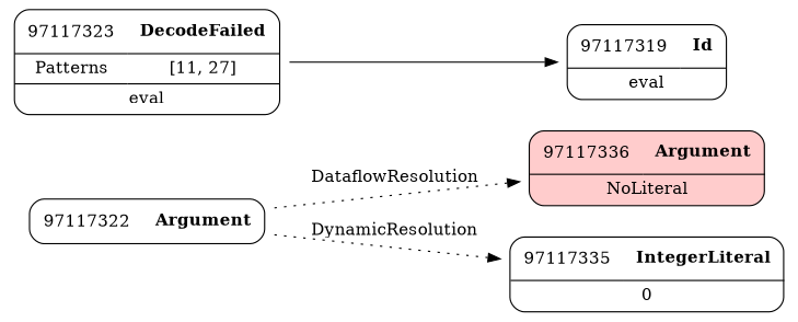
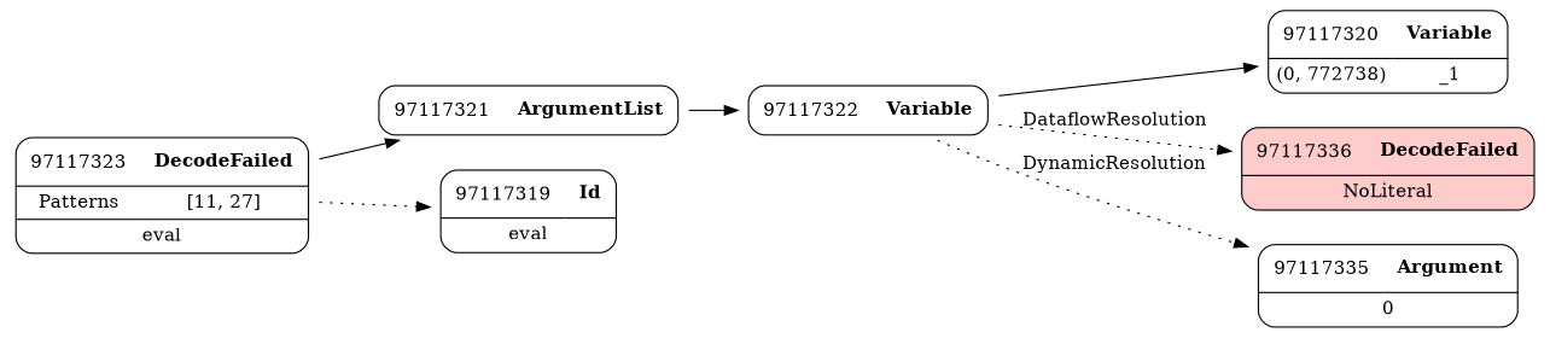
  digraph {
    rankdir=LR
    node [shape=none]
    edge [weight=2]
-   n2 [label=<<TABLE border='1' cellspacing='0' cellpadding='10' style='rounded' ><TR><TD border='0'>97117322</TD><TD border='0'><B>Argument</B></TD></TR></TABLE>>]
-   n4 [label=<<TABLE border='1' cellspacing='0' cellpadding='10' style='rounded' bgcolor='#FFCCCC' ><TR><TD border='0'>97117336</TD><TD border='0'><B>Argument</B></TD></TR><HR/><TR><TD border='0' cellpadding='5' colspan='2'>NoLiteral</TD></TR></TABLE>>]
-   n5 [label=<<TABLE border='1' cellspacing='0' cellpadding='10' style='rounded' ><TR><TD border='0'>97117335</TD><TD border='0'><B>IntegerLiteral</B></TD></TR><HR/><TR><TD border='0' cellpadding='5' colspan='2'>0</TD></TR></TABLE>>]
+   n1 [label=<<TABLE border='1' cellspacing='0' cellpadding='10' style='rounded' ><TR><TD border='0'>97117321</TD><TD border='0'><B>ArgumentList</B></TD></TR></TABLE>>]
+   n2 [label=<<TABLE border='1' cellspacing='0' cellpadding='10' style='rounded' ><TR><TD border='0'>97117322</TD><TD border='0'><B>Variable</B></TD></TR></TABLE>>]
+   n3 [label=<<TABLE border='1' cellspacing='0' cellpadding='10' style='rounded' ><TR><TD border='0'>97117320</TD><TD border='0'><B>Variable</B></TD></TR><HR/><TR><TD border='0' cellpadding='5'>(0, 772738)</TD><TD border='0' cellpadding='5'>_1</TD></TR></TABLE>>]
+   n4 [label=<<TABLE border='1' cellspacing='0' cellpadding='10' style='rounded' bgcolor='#FFCCCC' ><TR><TD border='0'>97117336</TD><TD border='0'><B>DecodeFailed</B></TD></TR><HR/><TR><TD border='0' cellpadding='5' colspan='2'>NoLiteral</TD></TR></TABLE>>]
+   n5 [label=<<TABLE border='1' cellspacing='0' cellpadding='10' style='rounded' ><TR><TD border='0'>97117335</TD><TD border='0'><B>Argument</B></TD></TR><HR/><TR><TD border='0' cellpadding='5' colspan='2'>0</TD></TR></TABLE>>]
    n6 [label=<<TABLE border='1' cellspacing='0' cellpadding='10' style='rounded' ><TR><TD border='0'>97117323</TD><TD border='0'><B>DecodeFailed</B></TD></TR><HR/><TR><TD border='0' cellpadding='5'>Patterns</TD><TD border='0' cellpadding='5'>[11, 27]</TD></TR><HR/><TR><TD border='0' cellpadding='5' colspan='2'>eval</TD></TR></TABLE>>]
    n7 [label=<<TABLE border='1' cellspacing='0' cellpadding='10' style='rounded' ><TR><TD border='0'>97117319</TD><TD border='0'><B>Id</B></TD></TR><HR/><TR><TD border='0' cellpadding='5' colspan='2'>eval</TD></TR></TABLE>>]
+   n1 -> n2
+   n2 -> n3
    n2 -> n4 [label=DataflowResolution style=dotted weight=""]
    n2 -> n5 [label=DynamicResolution style=dotted weight=""]
-   n6 -> n7
+   n6 -> n1
+   n6 -> n7 [style=dotted]
  }
